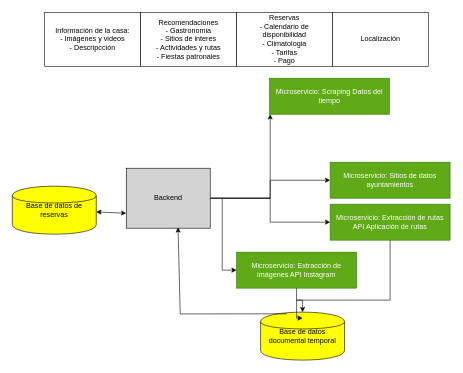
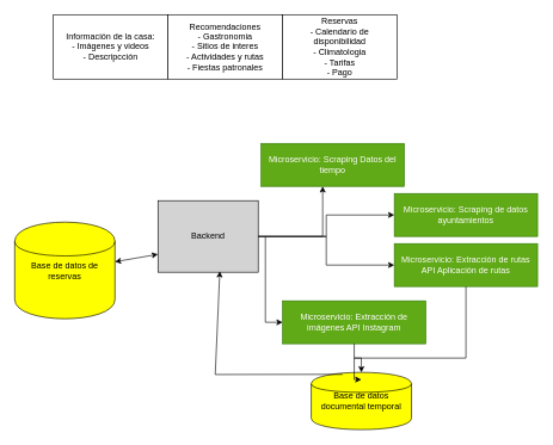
  <mxCell id="0" />
  <mxCell id="1" parent="0" />
  <mxCell id="2" style="edgeStyle=orthogonalEdgeStyle;rounded=0;orthogonalLoop=1;jettySize=auto;html=1;exitX=1;exitY=0.5;exitDx=0;exitDy=0;entryX=0;entryY=0.5;entryDx=0;entryDy=0;" parent="1" target="5" edge="1"><mxGeometry relative="1" as="geometry"><mxPoint x="370" y="330" as="sourcePoint" /><mxPoint x="514" y="440" as="targetPoint" /><Array as="points"><mxPoint x="370" y="450" /></Array></mxGeometry></mxCell>
  <mxCell id="3" style="edgeStyle=orthogonalEdgeStyle;rounded=0;orthogonalLoop=1;jettySize=auto;html=1;entryX=0;entryY=0.5;entryDx=0;entryDy=0;" parent="1" source="4" target="19" edge="1"><mxGeometry relative="1" as="geometry" /></mxCell>
- <mxCell id="4" value="Backend" style="rounded=0;whiteSpace=wrap;html=1;fillColor=lightgray;" parent="1" vertex="1"><mxGeometry x="210" y="280" width="140" height="100" as="geometry" /></mxCell>
+ <mxCell id="4" value="Backend" style="rounded=0;whiteSpace=wrap;html=1;fillColor=lightgray;" parent="1" vertex="1"><mxGeometry x="220" y="280" width="140" height="100" as="geometry" /></mxCell>
  <mxCell id="5" value="Microservicio: Extracción de imágenes API Instagram" style="rounded=0;whiteSpace=wrap;html=1;fillColor=#60a917;fontColor=#ffffff;strokeColor=#2D7600;" parent="1" vertex="1"><mxGeometry x="394" y="420" width="200" height="60" as="geometry" /></mxCell>
- <mxCell id="6" value="Microservicio: Sitios de datos ayuntamientos" style="rounded=0;whiteSpace=wrap;html=1;fillColor=#60a917;fontColor=#ffffff;strokeColor=#2D7600;" parent="1" vertex="1"><mxGeometry x="550" width="200" height="60" as="geometry" y="270" /></mxCell>
- <mxCell id="7" value="Microservicio: Scraping Datos del tiempo" style="rounded=0;whiteSpace=wrap;html=1;fillColor=#60a917;fontColor=#ffffff;strokeColor=#2D7600;" parent="1" vertex="1"><mxGeometry x="449" y="130" width="200" height="60" as="geometry" /></mxCell>
- <mxCell id="8" value="Base de datos de reservas" style="shape=cylinder;whiteSpace=wrap;html=1;fillColor=yellow;" parent="1" vertex="1"><mxGeometry x="20" y="310" width="140" height="80" as="geometry" /></mxCell>
+ <mxCell id="6" value="Microservicio: Scraping de datos ayuntamientos" style="rounded=0;whiteSpace=wrap;html=1;fillColor=#60a917;fontColor=#ffffff;strokeColor=#2D7600;" parent="1" vertex="1"><mxGeometry x="550" width="200" height="60" as="geometry" y="270" /></mxCell>
+ <mxCell id="7" value="Microservicio: Scraping Datos del tiempo" style="rounded=0;whiteSpace=wrap;html=1;fillColor=#60a917;fontColor=#ffffff;strokeColor=#2D7600;" parent="1" vertex="1"><mxGeometry x="364" y="200" width="200" height="60" as="geometry" /></mxCell>
+ <mxCell id="8" value="Base de datos de reservas" style="shape=cylinder;whiteSpace=wrap;html=1;fillColor=yellow;" parent="1" vertex="1"><mxGeometry x="20" y="310" width="140" height="135" as="geometry" /></mxCell>
  <mxCell id="9" value="Base de datos documental temporal" style="shape=cylinder;whiteSpace=wrap;html=1;fillColor=yellow;" parent="1" vertex="1"><mxGeometry x="434" y="520" width="140" height="80" as="geometry" /></mxCell>
  <mxCell id="10" style="edgeStyle=orthogonalEdgeStyle;rounded=0;orthogonalLoop=1;jettySize=auto;html=1;" parent="1" source="4" target="6" edge="1"><mxGeometry relative="1" as="geometry" /></mxCell>
  <mxCell id="11" style="edgeStyle=orthogonalEdgeStyle;rounded=0;orthogonalLoop=1;jettySize=auto;html=1;" parent="1" source="4" target="7" edge="1"><mxGeometry relative="1" as="geometry"><Array as="points"><mxPoint x="450" y="330" /></Array></mxGeometry></mxCell>
  <mxCell id="12" style="edgeStyle=orthogonalEdgeStyle;rounded=0;orthogonalLoop=1;jettySize=auto;html=1;" parent="1" source="5" target="9" edge="1"><mxGeometry relative="1" as="geometry" /></mxCell>
  <mxCell id="13" value="" style="endArrow=classic;html=1;rounded=0;exitX=0.313;exitY=0.035;exitDx=0;exitDy=0;exitPerimeter=0;entryX=0.617;entryY=0.987;entryDx=0;entryDy=0;entryPerimeter=0;" parent="1" source="9" target="4" edge="1"><mxGeometry width="50" height="50" relative="1" as="geometry"><mxPoint x="370" y="610" as="sourcePoint" /><mxPoint x="420" y="560" as="targetPoint" /><Array as="points"><mxPoint x="300" y="523" /></Array></mxGeometry></mxCell>
  <mxCell id="14" value="Información de la casa:&lt;div&gt;- Imágenes y videos&lt;/div&gt;&lt;div&gt;- Descripcción&lt;/div&gt;" style="whiteSpace=wrap;html=1;" parent="1" vertex="1"><mxGeometry x="74" y="20" width="160" height="90" as="geometry" /></mxCell>
  <mxCell id="15" value="Recomendaciones&lt;div&gt;- Gastronomia&lt;/div&gt;&lt;div&gt;- Sitios de interes&lt;/div&gt;&lt;div&gt;- Actividades y rutas&lt;/div&gt;&lt;div&gt;- Fiestas patronales&lt;/div&gt;" style="whiteSpace=wrap;html=1;" parent="1" vertex="1"><mxGeometry x="234" y="20" width="160" height="90" as="geometry" /></mxCell>
  <mxCell id="16" value="Reservas&lt;div&gt;- Calendario de disponibilidad&lt;/div&gt;&lt;div&gt;- Climatologia&lt;/div&gt;&lt;div&gt;- Tarifas&lt;/div&gt;&lt;div&gt;- Pago&lt;/div&gt;" style="whiteSpace=wrap;html=1;" parent="1" vertex="1"><mxGeometry x="394" y="20" width="160" height="90" as="geometry" /></mxCell>
- <mxCell id="17" value="Localización" style="whiteSpace=wrap;html=1;" parent="1" vertex="1"><mxGeometry x="554" y="20" width="160" height="90" as="geometry" /></mxCell>
  <mxCell id="18" value="" style="endArrow=classic;startArrow=classic;html=1;rounded=0;entryX=0;entryY=0.75;entryDx=0;entryDy=0;" parent="1" source="8" target="4" edge="1"><mxGeometry width="50" height="50" relative="1" as="geometry"><mxPoint x="490" y="410" as="sourcePoint" /><mxPoint x="540" y="360" as="targetPoint" /></mxGeometry></mxCell>
  <mxCell id="19" value="Microservicio: Extracción de rutas API Aplicación de rutas" style="rounded=0;whiteSpace=wrap;html=1;fillColor=#60a917;fontColor=#ffffff;strokeColor=#2D7600;" parent="1" vertex="1"><mxGeometry x="550" y="340" width="200" height="60" as="geometry" /></mxCell>
  <mxCell id="20" style="edgeStyle=orthogonalEdgeStyle;rounded=0;orthogonalLoop=1;jettySize=auto;html=1;exitX=0.5;exitY=1;exitDx=0;exitDy=0;entryX=0.5;entryY=0.125;entryDx=0;entryDy=0;entryPerimeter=0;" parent="1" source="19" target="9" edge="1"><mxGeometry relative="1" as="geometry"><Array as="points"><mxPoint x="650" y="500" /><mxPoint x="494" y="500" /></Array></mxGeometry></mxCell>
